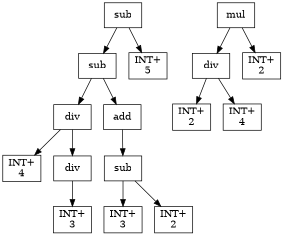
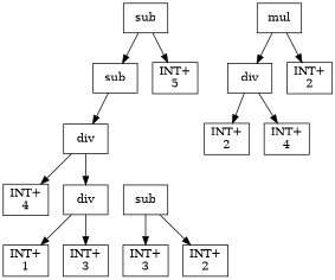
  digraph {
    node [shape=box]
    n1 [label=sub]
    n2 [label=sub]
    n3 [label="INT+\n5"]
    n4 [label=div]
-   n5 [label=add]
    n6 [label="INT+\n4"]
    n7 [label=div]
    n8 [label=sub]
+   n9 [label="INT+\n1"]
    n10 [label="INT+\n3"]
    n11 [label="INT+\n3"]
    n12 [label="INT+\n2"]
    n13 [label=mul]
    n14 [label=div]
    n15 [label="INT+\n2"]
    n16 [label="INT+\n2"]
    n17 [label="INT+\n4"]
    n1 -> n2
    n1 -> n3
    n2 -> n4
-   n2 -> n5
    n4 -> n6
    n4 -> n7
-   n5 -> n8
+   n7 -> n9
    n7 -> n10
    n8 -> n11
    n8 -> n12
    n13 -> n14
    n13 -> n15
    n14 -> n16
    n14 -> n17
  }
